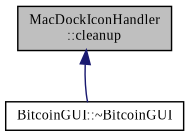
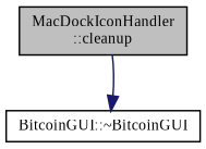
  digraph {
    rankdir=TB
    fontname="Liberation Serif"
    node [color=black fontname="Liberation Serif" fontsize=10 shape=record style=filled]
    n1 [fillcolor=grey75 fontcolor=black height=0.2 label="MacDockIconHandler\l::cleanup" width=0.4]
    n2 [fillcolor=white height=0.2 label="BitcoinGUI::~BitcoinGUI" width=0.4]
-   n1 -> n2 [color=midnightblue dir=back fontname="Liberation Serif" fontsize=10 labelfontname=Helvetica labelfontsize=10 style=solid]
+   n2 -> n1 [color=midnightblue dir=back fontname="Liberation Serif" fontsize=10 labelfontname=Helvetica labelfontsize=10 style=solid]
  }
